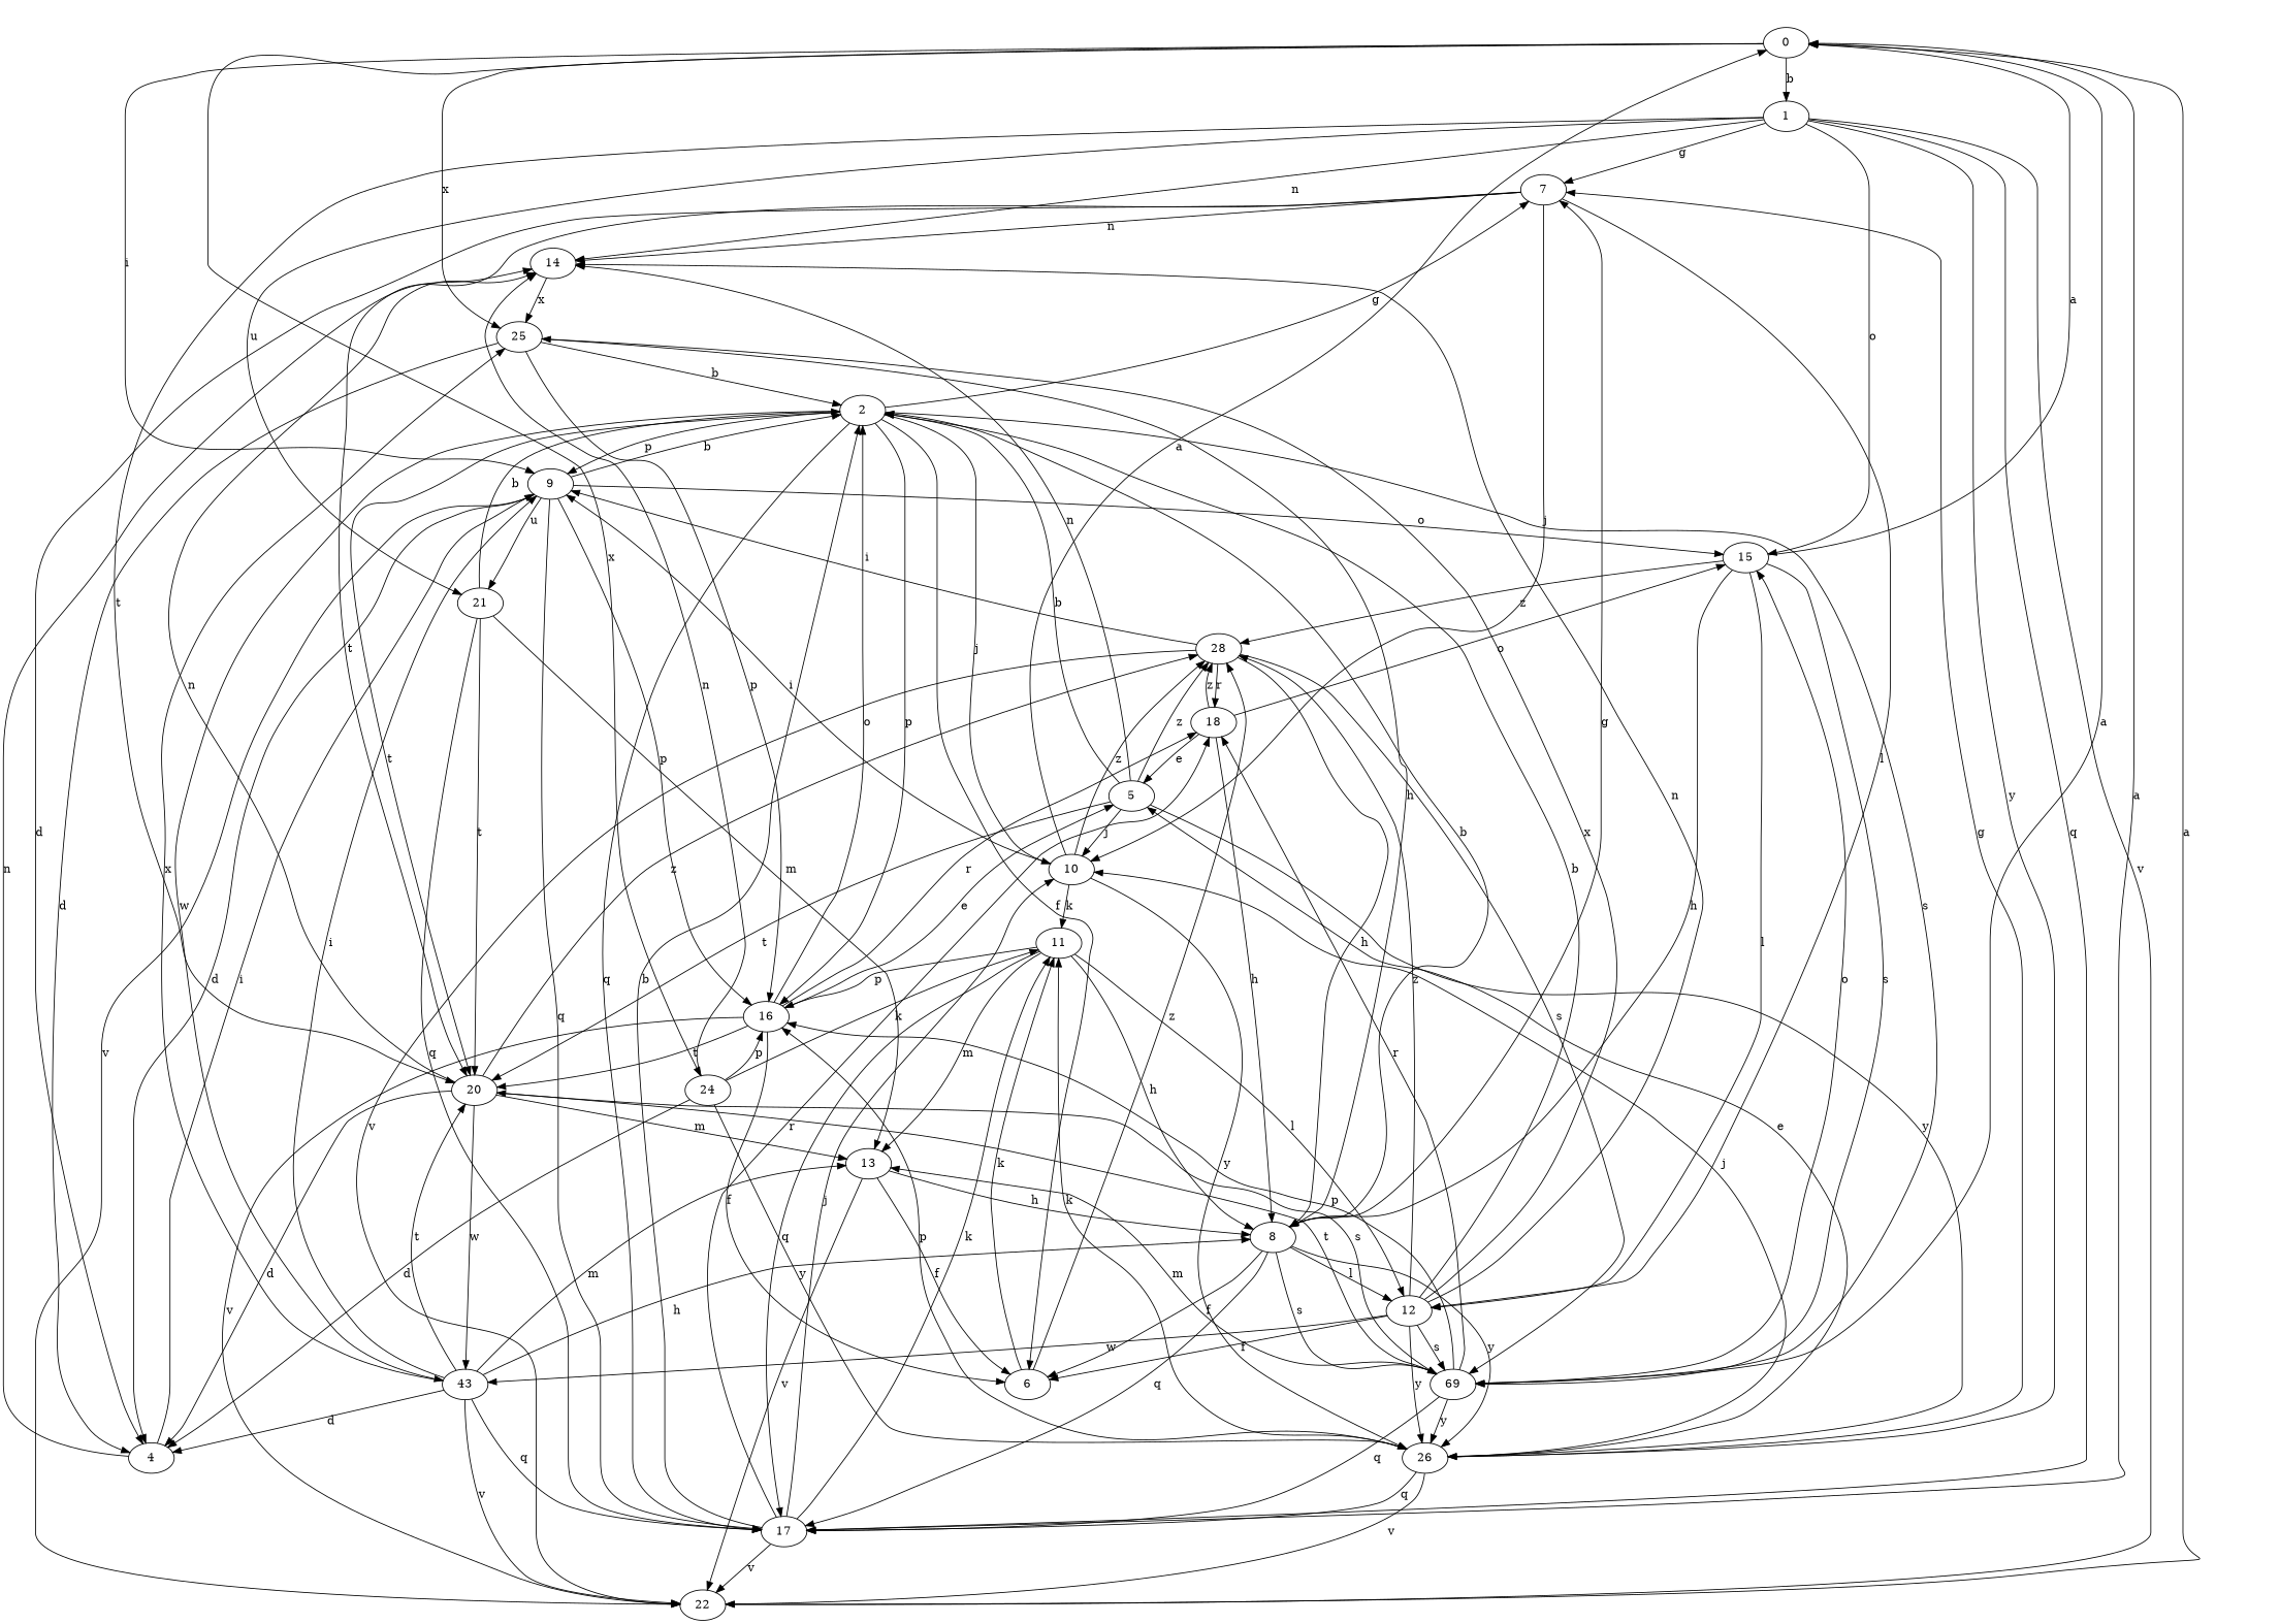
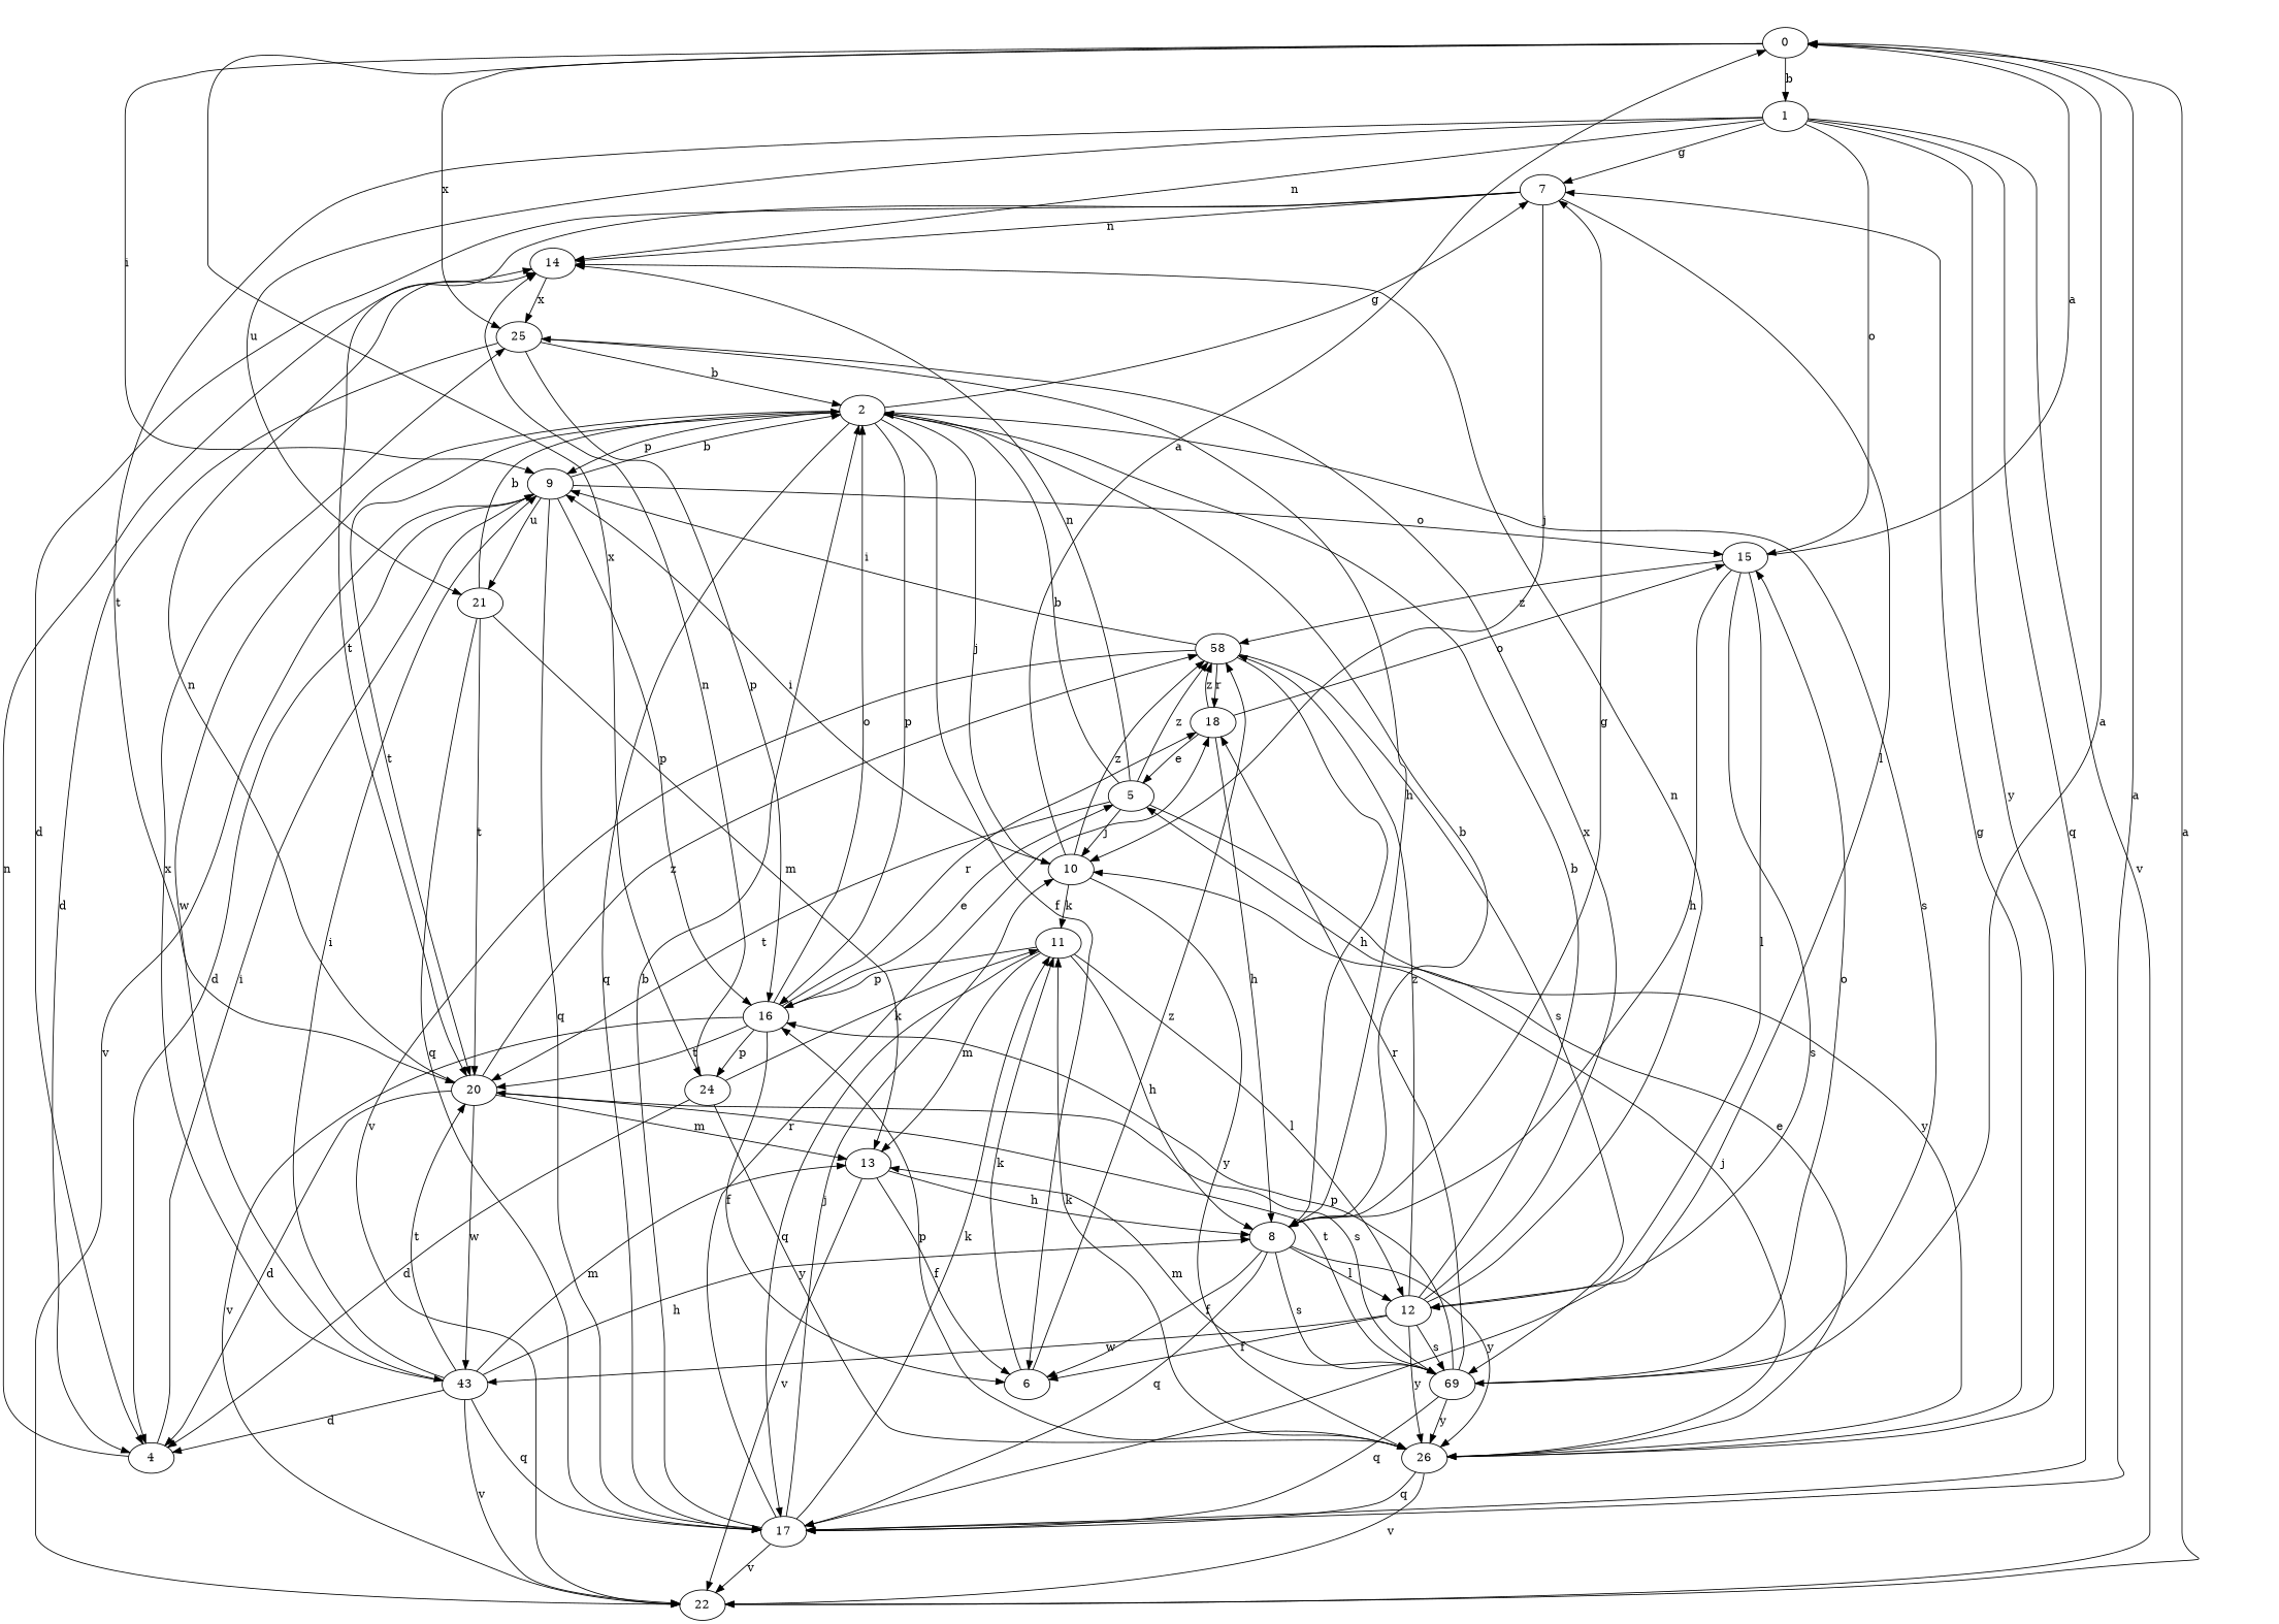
  strict digraph {
    0
    1
    9
    24
    25
    7
    14
    15
    17
    20
    21
    22
    26
    2
    16
    4
    11
    8
    10
    12
    n21 [label=69]
-   28
+   28 [label=58]
    18
    n24 [label=43]
    13
    5
    6
    0 -> 1 [label=b]
    0 -> 9 [label=i]
    0 -> 24 [label=x]
    0 -> 25 [label=x]
    1 -> 7 [label=g]
    1 -> 14 [label=n]
    1 -> 15 [label=o]
    1 -> 17 [label=q]
    1 -> 20 [label=t]
    1 -> 21 [label=u]
    1 -> 22 [label=v]
    1 -> 26 [label=y]
    9 -> 15 [label=o]
    9 -> 17 [label=q]
    9 -> 21 [label=u]
    9 -> 22 [label=v]
    9 -> 2 [label=b]
    9 -> 16 [label=p]
    9 -> 4 [label=d]
    24 -> 14 [label=n]
    24 -> 26 [label=y]
-   24 -> 16 [label=p]
+   16 -> 24 [label=p]
    24 -> 4 [label=d]
    24 -> 11 [label=k]
    25 -> 2 [label=b]
    25 -> 16 [label=p]
    25 -> 4 [label=d]
    25 -> 8 [label=h]
    7 -> 14 [label=n]
    7 -> 20 [label=t]
    7 -> 4 [label=d]
    7 -> 10 [label=j]
    7 -> 12 [label=l]
    14 -> 25 [label=x]
    15 -> 0 [label=a]
    15 -> 8 [label=h]
    15 -> 12 [label=l]
-   15 -> n21 [label=s]
+   15 -> 17 [label=s]
    15 -> 28 [label=z]
    17 -> 0 [label=a]
    17 -> 22 [label=v]
    17 -> 2 [label=b]
    17 -> 11 [label=k]
    17 -> 10 [label=j]
    17 -> 18 [label=r]
    20 -> 14 [label=n]
    20 -> 4 [label=d]
    20 -> n21 [label=s]
    20 -> 28 [label=z]
    20 -> n24 [label=w]
    20 -> 13 [label=m]
    21 -> 17 [label=q]
    21 -> 20 [label=t]
    21 -> 2 [label=b]
    21 -> 13 [label=m]
    22 -> 0 [label=a]
    26 -> 7 [label=g]
    26 -> 17 [label=q]
    26 -> 22 [label=v]
    26 -> 16 [label=p]
    26 -> 11 [label=k]
    26 -> 10 [label=j]
    26 -> 5 [label=e]
    2 -> 9 [label=p]
    2 -> 7 [label=g]
    2 -> 17 [label=q]
    2 -> 20 [label=t]
    2 -> 16 [label=p]
    2 -> 10 [label=j]
    2 -> n21 [label=s]
    2 -> n24 [label=w]
    2 -> 6 [label=f]
    16 -> 20 [label=t]
    16 -> 22 [label=v]
    16 -> 2 [label=o]
    16 -> 18 [label=r]
    16 -> 5 [label=e]
    16 -> 6 [label=f]
    4 -> 9 [label=i]
    4 -> 14 [label=n]
    11 -> 17 [label=q]
    11 -> 16 [label=p]
    11 -> 8 [label=h]
    11 -> 12 [label=l]
    11 -> 13 [label=m]
    8 -> 7 [label=g]
    8 -> 17 [label=q]
    8 -> 26 [label=y]
    8 -> 2 [label=b]
    8 -> 12 [label=l]
    8 -> n21 [label=s]
    8 -> 6 [label=f]
    10 -> 0 [label=a]
    10 -> 9 [label=i]
    10 -> 26 [label=y]
    10 -> 11 [label=k]
    10 -> 28 [label=z]
    12 -> 25 [label=x]
    12 -> 14 [label=n]
    12 -> 26 [label=y]
    12 -> 2 [label=b]
    12 -> n21 [label=s]
    12 -> 28 [label=z]
    12 -> n24 [label=w]
    12 -> 6 [label=f]
    n21 -> 0 [label=a]
    n21 -> 15 [label=o]
    n21 -> 17 [label=q]
    n21 -> 20 [label=t]
    n21 -> 26 [label=y]
    n21 -> 16 [label=p]
    n21 -> 18 [label=r]
    n21 -> 13 [label=m]
    28 -> 9 [label=i]
    28 -> 22 [label=v]
    28 -> 8 [label=h]
    28 -> n21 [label=s]
    28 -> 18 [label=r]
    18 -> 15 [label=o]
    18 -> 8 [label=h]
    18 -> 28 [label=z]
    18 -> 5 [label=e]
    n24 -> 9 [label=i]
    n24 -> 25 [label=x]
    n24 -> 17 [label=q]
    n24 -> 20 [label=t]
    n24 -> 22 [label=v]
    n24 -> 4 [label=d]
    n24 -> 8 [label=h]
    n24 -> 13 [label=m]
    13 -> 22 [label=v]
    13 -> 8 [label=h]
    13 -> 6 [label=f]
    5 -> 14 [label=n]
    5 -> 20 [label=t]
    5 -> 26 [label=y]
    5 -> 2 [label=b]
    5 -> 10 [label=j]
    5 -> 28 [label=z]
    6 -> 11 [label=k]
    6 -> 28 [label=z]
  }
